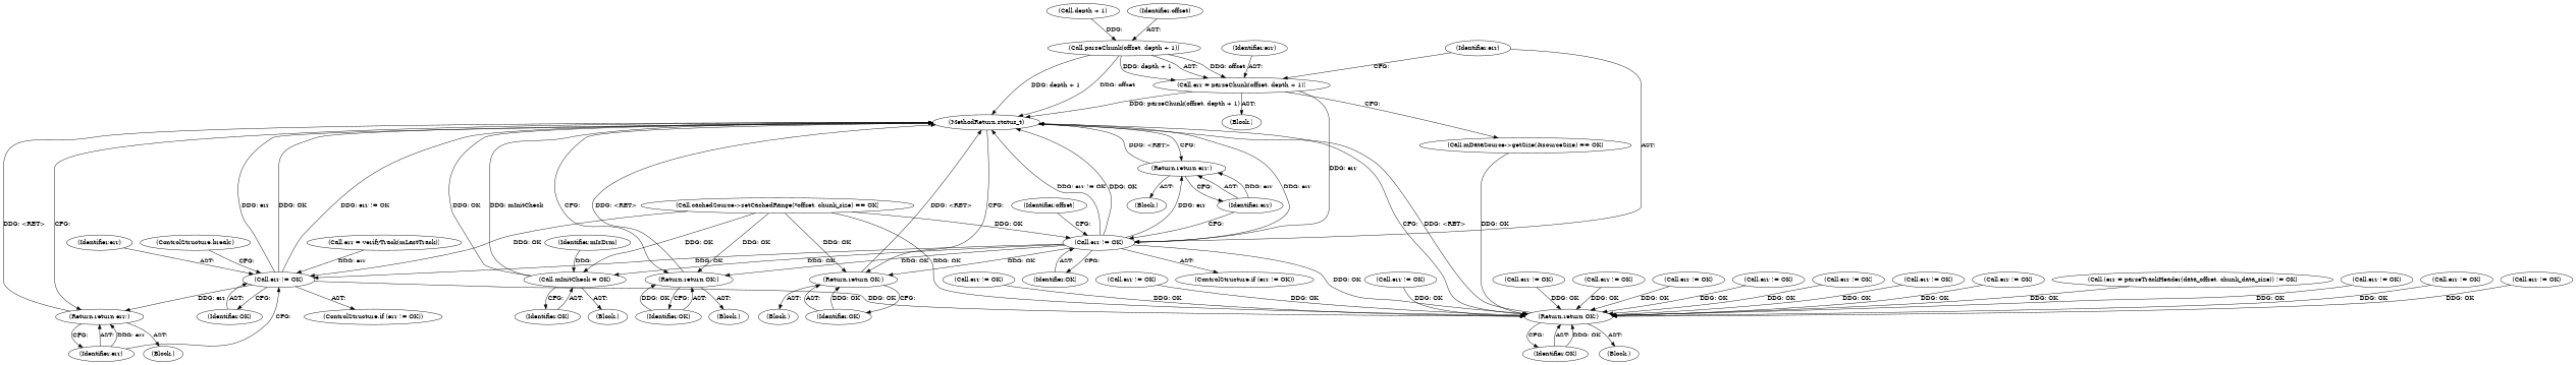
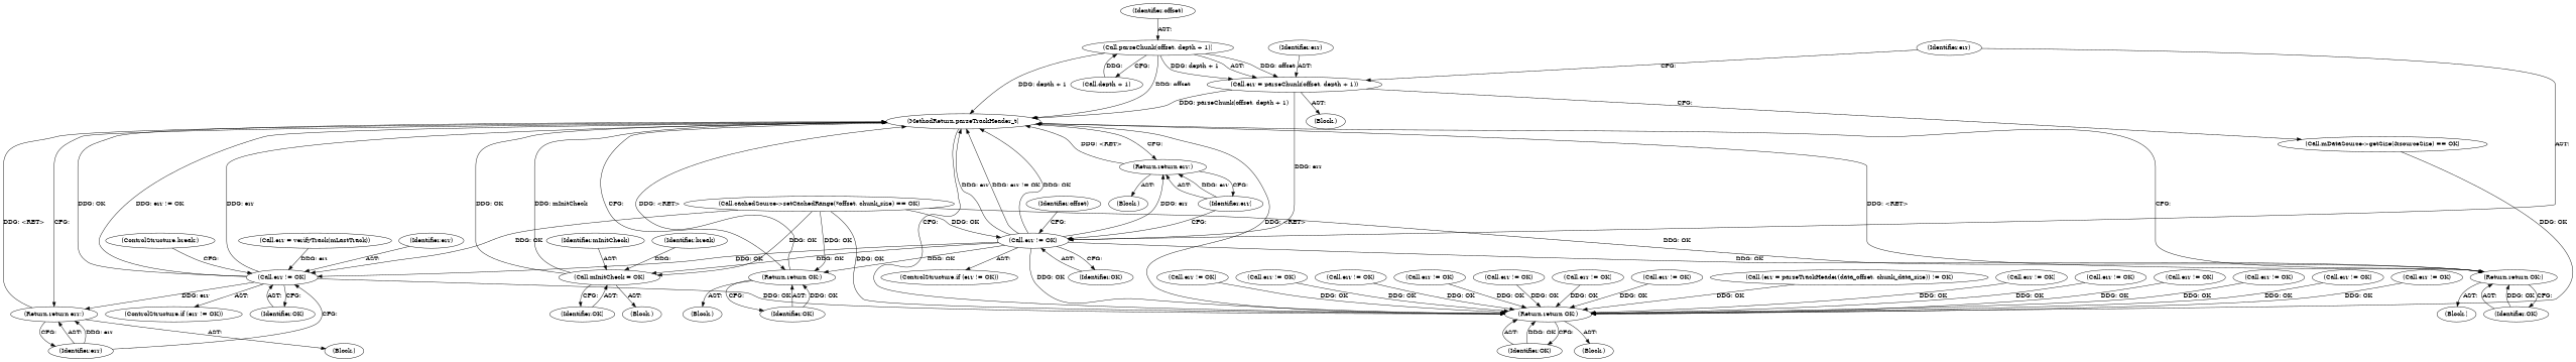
  digraph {
    n1 [label="(Call,parseChunk(offset, depth + 1))"]
    n2 [label="(Call,err = parseChunk(offset, depth + 1))"]
    n3 [label="(Call,depth + 1)"]
-   n4 [label="(MethodReturn,status_t)"]
+   n4 [label="(MethodReturn,parseTrackHeader_t)"]
    n5 [label="(Call,err != OK)"]
    n6 [label="(Block,)"]
    n7 [label="(Call,mDataSource->getSize(&sourceSize) == OK)"]
    n8 [label="(Return,return err;)"]
    n9 [label="(Return,return OK;)"]
    n10 [label="(Return,return OK;)"]
    n11 [label="(Return,return OK;)"]
    n12 [label="(Return,return err;)"]
    n13 [label="(Call,err != OK)"]
    n14 [label="(Call,mInitCheck = OK)"]
    n15 [label="(ControlStructure,if (err != OK))"]
    n16 [label="(Identifier,OK)"]
    n17 [label="(Identifier,err)"]
    n18 [label="(Block,)"]
    n19 [label="(Identifier,OK)"]
    n20 [label="(Block,)"]
    n21 [label="(ControlStructure,if (err != OK))"]
    n22 [label="(Identifier,OK)"]
    n23 [label="(Identifier,OK)"]
    n24 [label="(Block,)"]
    n25 [label="(Identifier,OK)"]
    n26 [label="(Block,)"]
    n27 [label="(Identifier,OK)"]
    n28 [label="(Block,)"]
    n29 [label="(Block,)"]
    n30 [label="(Identifier,err)"]
    n31 [label="(Identifier,err)"]
    n32 [label="(Call,err != OK)"]
    n33 [label="(Call,err != OK)"]
    n34 [label="(Identifier,err)"]
    n35 [label="(Call,err != OK)"]
    n36 [label="(Call,err != OK)"]
    n37 [label="(Identifier,offset)"]
    n38 [label="(Call,cachedSource->setCachedRange(*offset, chunk_size) == OK)"]
    n39 [label="(Call,err != OK)"]
    n40 [label="(Call,err != OK)"]
    n41 [label="(Call,err != OK)"]
    n42 [label="(Call,(err = parseTrackHeader(data_offset, chunk_data_size)) != OK)"]
    n43 [label="(Call,err != OK)"]
    n44 [label="(Call,err != OK)"]
+   n45 [label="(Identifier,mInitCheck)"]
    n46 [label="(Call,err = verifyTrack(mLastTrack))"]
    n47 [label="(Call,err != OK)"]
    n48 [label="(Identifier,offset)"]
    n49 [label="(Call,err != OK)"]
    n50 [label="(Identifier,err)"]
    n51 [label="(Call,err != OK)"]
    n52 [label="(Call,err != OK)"]
-   n53 [label="(Identifier,mIsDrm)"]
+   n53 [label="(Identifier,break)"]
    n54 [label="(ControlStructure,break;)"]
    n1 -> n2 [label="AST: "]
    n1 -> n2 [label="DDG: offset"]
    n1 -> n2 [label="DDG: depth + 1"]
+   n1 -> n3 [label="CFG: "]
    n1 -> n4 [label="DDG: depth + 1"]
    n1 -> n4 [label="DDG: offset"]
    n2 -> n4 [label="DDG: parseChunk(offset, depth + 1)"]
    n2 -> n5 [label="DDG: err"]
    n2 -> n6 [label="AST: "]
    n2 -> n7 [label="CFG: "]
    n3 -> n1 [label="DDG: "]
    n4 -> n8 [label="CFG: "]
    n4 -> n9 [label="CFG: "]
    n4 -> n10 [label="CFG: "]
    n4 -> n11 [label="CFG: "]
    n4 -> n12 [label="CFG: "]
    n5 -> n4 [label="DDG: err"]
    n5 -> n4 [label="DDG: err != OK"]
    n5 -> n4 [label="DDG: OK"]
    n5 -> n8 [label="DDG: err"]
    n5 -> n9 [label="DDG: OK"]
    n5 -> n10 [label="DDG: OK"]
    n5 -> n11 [label="DDG: OK"]
    n5 -> n13 [label="DDG: OK"]
    n5 -> n14 [label="DDG: OK"]
    n5 -> n15 [label="AST: "]
    n5 -> n16 [label="CFG: "]
    n7 -> n10 [label="DDG: OK"]
    n8 -> n4 [label="DDG: <RET>"]
    n8 -> n17 [label="CFG: "]
    n8 -> n18 [label="AST: "]
    n9 -> n4 [label="DDG: <RET>"]
    n9 -> n19 [label="CFG: "]
    n9 -> n20 [label="AST: "]
    n10 -> n4 [label="DDG: <RET>"]
    n10 -> n23 [label="CFG: "]
    n10 -> n24 [label="AST: "]
    n11 -> n4 [label="DDG: <RET>"]
    n11 -> n27 [label="CFG: "]
    n11 -> n28 [label="AST: "]
    n12 -> n4 [label="DDG: <RET>"]
    n12 -> n29 [label="AST: "]
    n12 -> n30 [label="CFG: "]
    n13 -> n4 [label="DDG: err"]
    n13 -> n4 [label="DDG: OK"]
    n13 -> n4 [label="DDG: err != OK"]
    n13 -> n10 [label="DDG: OK"]
    n13 -> n12 [label="DDG: err"]
    n13 -> n21 [label="AST: "]
    n13 -> n22 [label="CFG: "]
    n14 -> n4 [label="DDG: OK"]
    n14 -> n4 [label="DDG: mInitCheck"]
    n14 -> n25 [label="CFG: "]
    n14 -> n26 [label="AST: "]
    n16 -> n5 [label="AST: "]
    n17 -> n5 [label="CFG: "]
    n17 -> n8 [label="AST: "]
    n17 -> n8 [label="DDG: err"]
    n19 -> n9 [label="AST: "]
    n19 -> n9 [label="DDG: OK"]
    n22 -> n13 [label="AST: "]
    n23 -> n10 [label="AST: "]
    n23 -> n10 [label="DDG: OK"]
    n25 -> n14 [label="AST: "]
    n27 -> n11 [label="AST: "]
    n27 -> n11 [label="DDG: OK"]
    n30 -> n12 [label="AST: "]
    n30 -> n12 [label="DDG: err"]
    n30 -> n13 [label="CFG: "]
    n31 -> n2 [label="AST: "]
    n32 -> n10 [label="DDG: OK"]
    n33 -> n10 [label="DDG: OK"]
    n34 -> n2 [label="CFG: "]
    n34 -> n5 [label="AST: "]
    n35 -> n10 [label="DDG: OK"]
    n36 -> n10 [label="DDG: OK"]
    n37 -> n5 [label="CFG: "]
    n38 -> n5 [label="DDG: OK"]
    n38 -> n9 [label="DDG: OK"]
    n38 -> n10 [label="DDG: OK"]
    n38 -> n11 [label="DDG: OK"]
    n38 -> n13 [label="DDG: OK"]
    n38 -> n14 [label="DDG: OK"]
    n39 -> n10 [label="DDG: OK"]
    n40 -> n10 [label="DDG: OK"]
    n41 -> n10 [label="DDG: OK"]
    n42 -> n10 [label="DDG: OK"]
    n43 -> n10 [label="DDG: OK"]
    n44 -> n10 [label="DDG: OK"]
+   n45 -> n14 [label="AST: "]
    n46 -> n13 [label="DDG: err"]
    n47 -> n10 [label="DDG: OK"]
    n48 -> n1 [label="AST: "]
    n49 -> n10 [label="DDG: OK"]
    n50 -> n13 [label="AST: "]
    n51 -> n10 [label="DDG: OK"]
    n52 -> n10 [label="DDG: OK"]
    n53 -> n14 [label="DDG: "]
    n54 -> n13 [label="CFG: "]
  }
